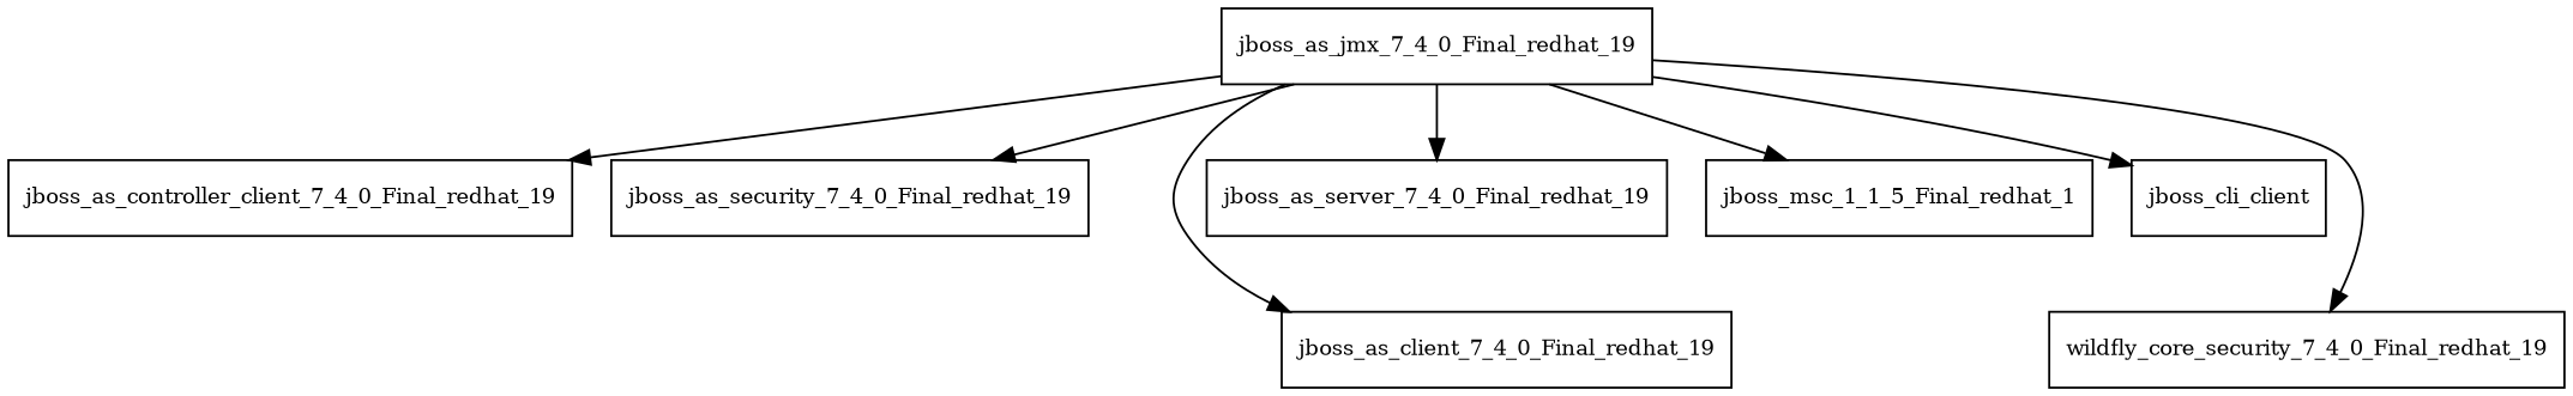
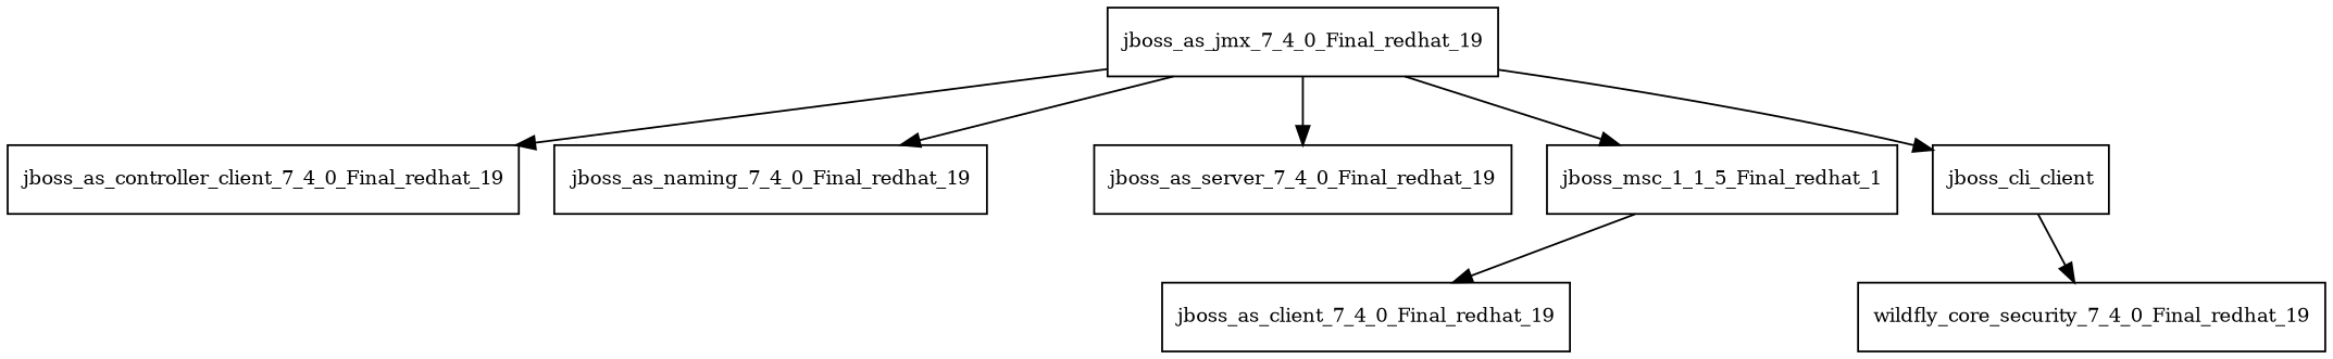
  digraph {
    node [fontsize=10.0 shape=box]
    jboss_as_jmx_7_4_0_Final_redhat_19
    jboss_as_controller_client_7_4_0_Final_redhat_19
-   jboss_as_naming_7_4_0_Final_redhat_19 [label=jboss_as_security_7_4_0_Final_redhat_19]
+   jboss_as_naming_7_4_0_Final_redhat_19
    n4 [label=jboss_as_client_7_4_0_Final_redhat_19]
    jboss_as_server_7_4_0_Final_redhat_19
    jboss_cli_client
    jboss_msc_1_1_5_Final_redhat_1
    wildfly_core_security_7_4_0_Final_redhat_19
    jboss_as_jmx_7_4_0_Final_redhat_19 -> jboss_as_controller_client_7_4_0_Final_redhat_19
    jboss_as_jmx_7_4_0_Final_redhat_19 -> jboss_as_naming_7_4_0_Final_redhat_19
-   jboss_as_jmx_7_4_0_Final_redhat_19 -> n4
+   jboss_msc_1_1_5_Final_redhat_1 -> n4
    jboss_as_jmx_7_4_0_Final_redhat_19 -> jboss_as_server_7_4_0_Final_redhat_19
    jboss_as_jmx_7_4_0_Final_redhat_19 -> jboss_cli_client
    jboss_as_jmx_7_4_0_Final_redhat_19 -> jboss_msc_1_1_5_Final_redhat_1
-   jboss_as_jmx_7_4_0_Final_redhat_19 -> wildfly_core_security_7_4_0_Final_redhat_19
+   jboss_cli_client -> wildfly_core_security_7_4_0_Final_redhat_19
  }
